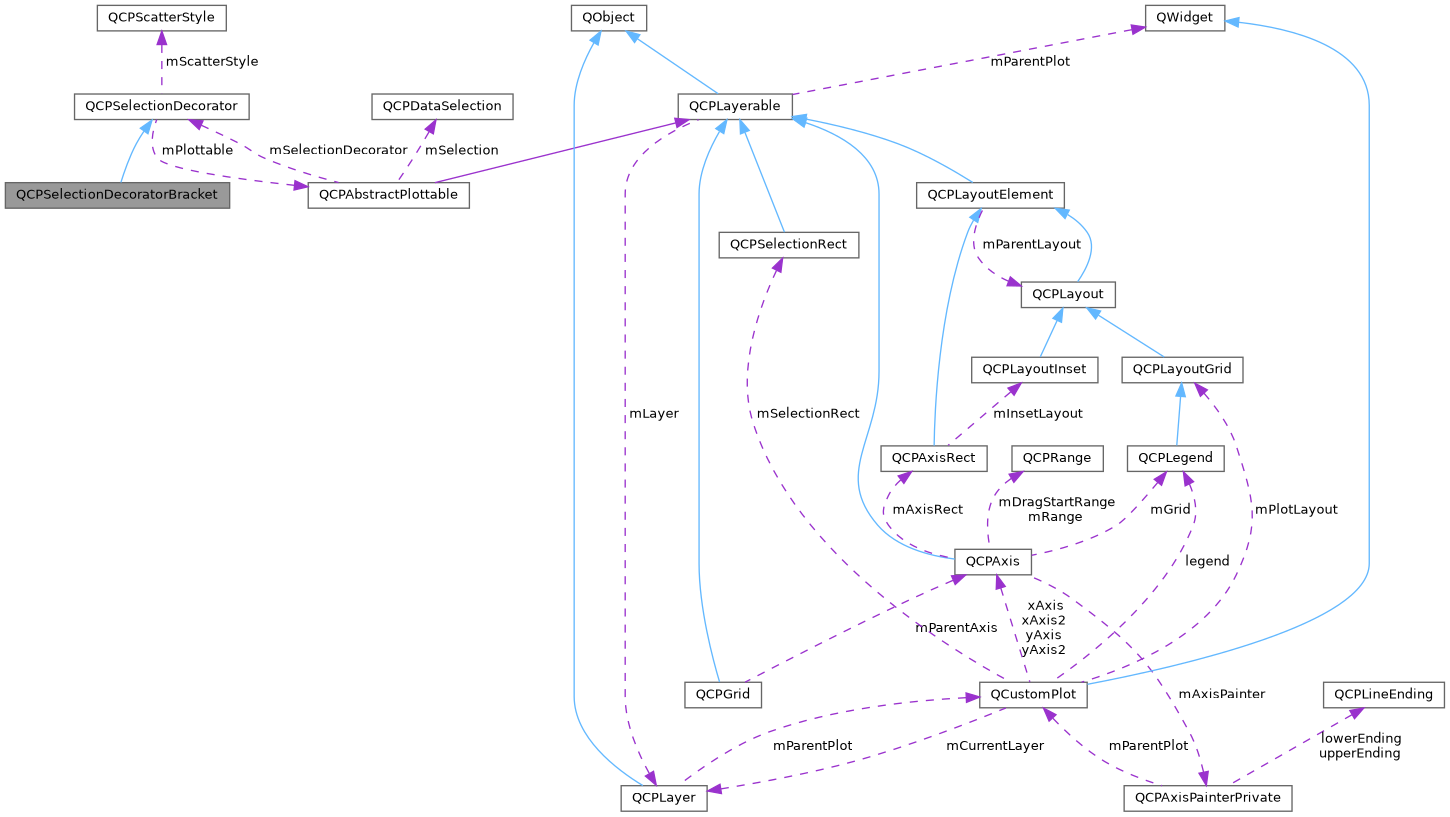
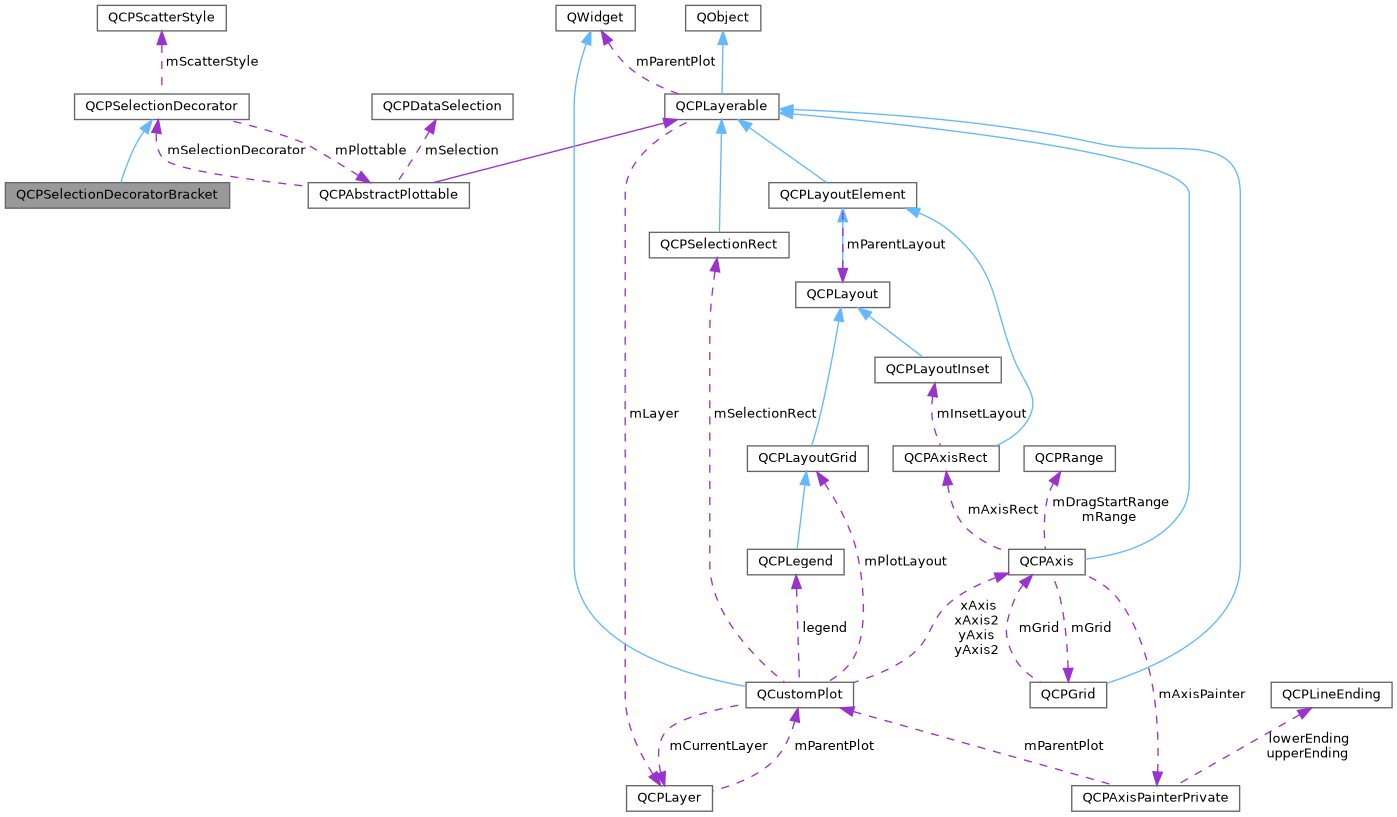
  digraph {
    node [color=gray40 fillcolor=white fontname=Helvetica fontsize=10 shape=box style=filled]
    edge [color=darkorchid3 dir=back fontname=Helvetica fontsize=10 labelfontname=Helvetica labelfontsize=10 style=dashed]
    n1 [fillcolor=grey60 fontcolor=black height=0.2 label=QCPSelectionDecoratorBracket width=0.4]
    n2 [height=0.2 label=QCPSelectionDecorator width=0.4]
    n3 [height=0.2 label=QCPAbstractPlottable width=0.4]
    n4 [height=0.2 label=QCPScatterStyle width=0.4]
    n5 [height=0.2 label=QCPLayerable width=0.4]
    n6 [height=0.2 label=QCPAxis width=0.4]
    n7 [height=0.2 label=QCPLayoutElement width=0.4]
    n8 [height=0.2 label=QCPGrid width=0.4]
    n9 [height=0.2 label=QCPSelectionRect width=0.4]
    n10 [height=0.2 label=QCustomPlot width=0.4]
    n11 [height=0.2 label=QCPAxisRect width=0.4]
    n12 [height=0.2 label=QCPLayout width=0.4]
    n13 [height=0.2 label=QObject width=0.4]
    n14 [height=0.2 label=QCPLayer width=0.4]
    n15 [height=0.2 label=QCPAxisPainterPrivate width=0.4]
    n16 [height=0.2 label=QWidget width=0.4]
    n17 [height=0.2 label=QCPLayoutInset width=0.4]
    n18 [height=0.2 label=QCPLayoutGrid width=0.4]
    n19 [height=0.2 label=QCPLegend width=0.4]
    n20 [height=0.2 label=QCPRange width=0.4]
    n21 [height=0.2 label=QCPLineEnding width=0.4]
    n22 [height=0.2 label=QCPDataSelection width=0.4]
    n2 -> n1 [color=steelblue1 style=solid]
    n2 -> n3 [label=" mSelectionDecorator"]
    n3 -> n2 [label=" mPlottable"]
    n4 -> n2 [label=" mScatterStyle"]
    n5 -> n3 [style=solid]
    n5 -> n6 [color=steelblue1 style=solid]
    n5 -> n7 [color=steelblue1 style=solid]
    n5 -> n8 [color=steelblue1 style=solid]
    n5 -> n9 [color=steelblue1 style=solid]
-   n6 -> n8 [label=" mParentAxis"]
+   n6 -> n8 [label=" mGrid"]
    n6 -> n10 [label=" xAxis\nxAxis2\nyAxis\nyAxis2"]
    n7 -> n11 [color=steelblue1 style=solid]
    n7 -> n12 [color=steelblue1 style=solid]
-   n19 -> n6 [label=" mGrid"]
+   n8 -> n6 [label=" mGrid"]
    n9 -> n10 [label=" mSelectionRect"]
    n10 -> n14 [label=" mParentPlot"]
    n10 -> n15 [label=" mParentPlot"]
    n11 -> n6 [label=" mAxisRect"]
    n12 -> n7 [label=" mParentLayout"]
    n12 -> n17 [color=steelblue1 style=solid]
    n12 -> n18 [color=steelblue1 style=solid]
    n13 -> n5 [color=steelblue1 style=solid]
-   n13 -> n14 [color=steelblue1 style=solid]
    n14 -> n5 [label=" mLayer"]
    n14 -> n10 [label=" mCurrentLayer"]
    n15 -> n6 [label=" mAxisPainter"]
    n16 -> n5 [label=" mParentPlot"]
    n16 -> n10 [color=steelblue1 style=solid]
    n17 -> n11 [label=" mInsetLayout"]
    n18 -> n10 [label=" mPlotLayout"]
    n18 -> n19 [color=steelblue1 style=solid]
    n19 -> n10 [label=" legend"]
    n20 -> n6 [label=" mDragStartRange\nmRange"]
    n21 -> n15 [label=" lowerEnding\nupperEnding"]
    n22 -> n3 [label=" mSelection"]
  }
